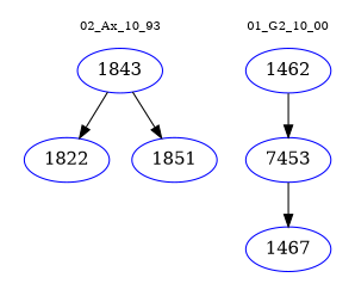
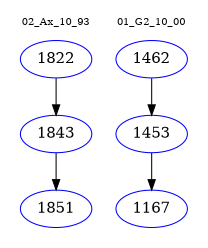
  digraph {
    node [color=blue]
    edge [color=black]
    n1 [label=1843]
    n2 [label=1822]
    n3 [label=1851]
-   n4 [label=7453]
-   n5 [label=1467]
+   n4 [label=1453]
+   n5 [label=1167]
    n6 [label=1462]
    subgraph cluster_1 {
      color=white
      fontsize=10
      label="02_Ax_10_93"
      n1
      n2
      n3
    }
    subgraph cluster_2 {
      color=white
      fontsize=10
      label="01_G2_10_00"
      n4
      n5
      n6
    }
-   n1 -> n2
+   n2 -> n1
    n1 -> n3
    n4 -> n5
    n6 -> n4
  }
